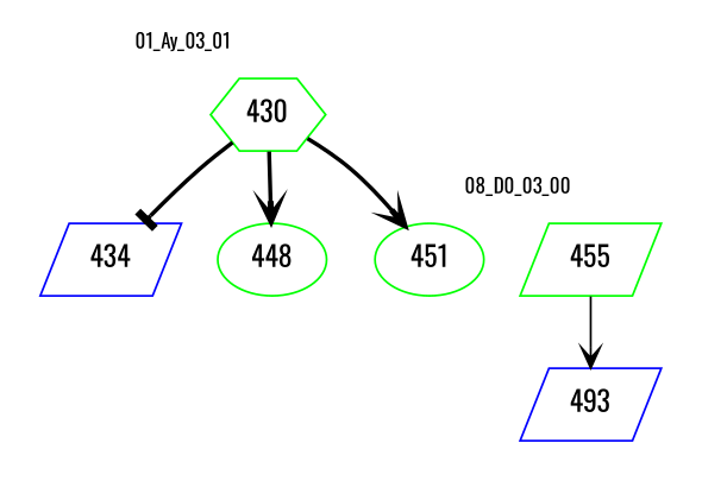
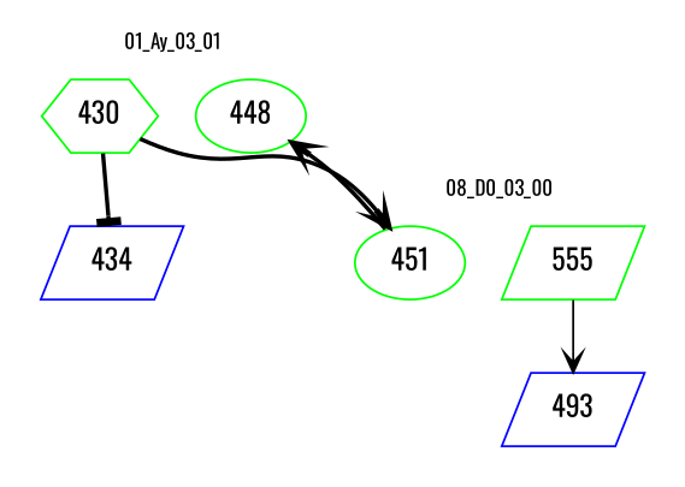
  digraph {
    fontname=Oswald
    node [color=green fontname=Oswald shape=parallelogram]
    edge [arrowhead=vee color=black fontname=Oswald style=bold]
    n1 [label=430 shape=hexagon]
    n2 [color=blue label=434]
    n3 [label=448 shape=ellipse]
-   n4 [label=455]
+   n4 [label=555]
    n5 [label=451 shape=ellipse]
    n6 [color=blue label=493]
    subgraph cluster_1 {
      color=white
      fontsize=10
      label="01_Ay_03_01"
      n1
      n2
      n3
    }
    subgraph cluster_2 {
      color=white
      fontsize=10
      label="08_D0_03_00"
      n4
      n5
      n6
    }
    n1 -> n2 [arrowhead=tee]
-   n1 -> n3
+   n5 -> n3
    n1 -> n5
    n4 -> n6 [style=solid]
  }
